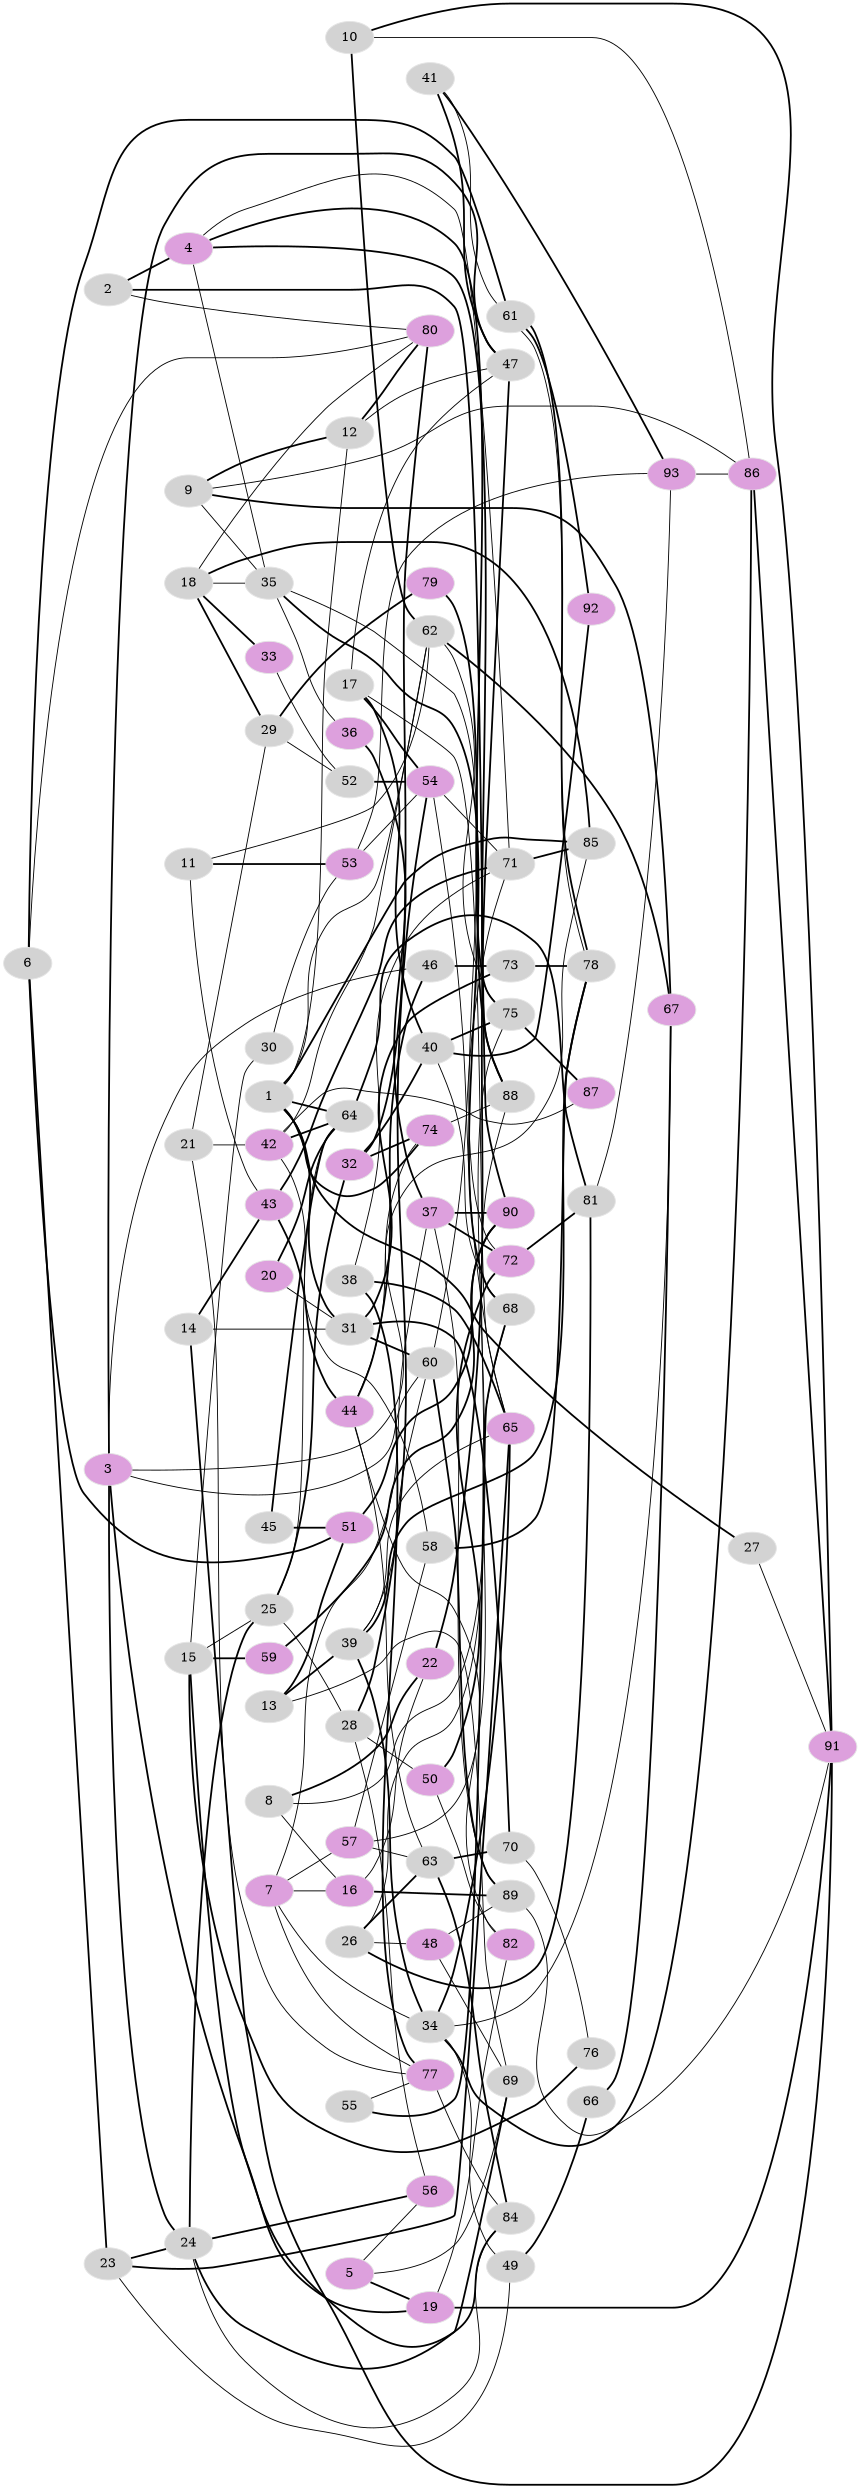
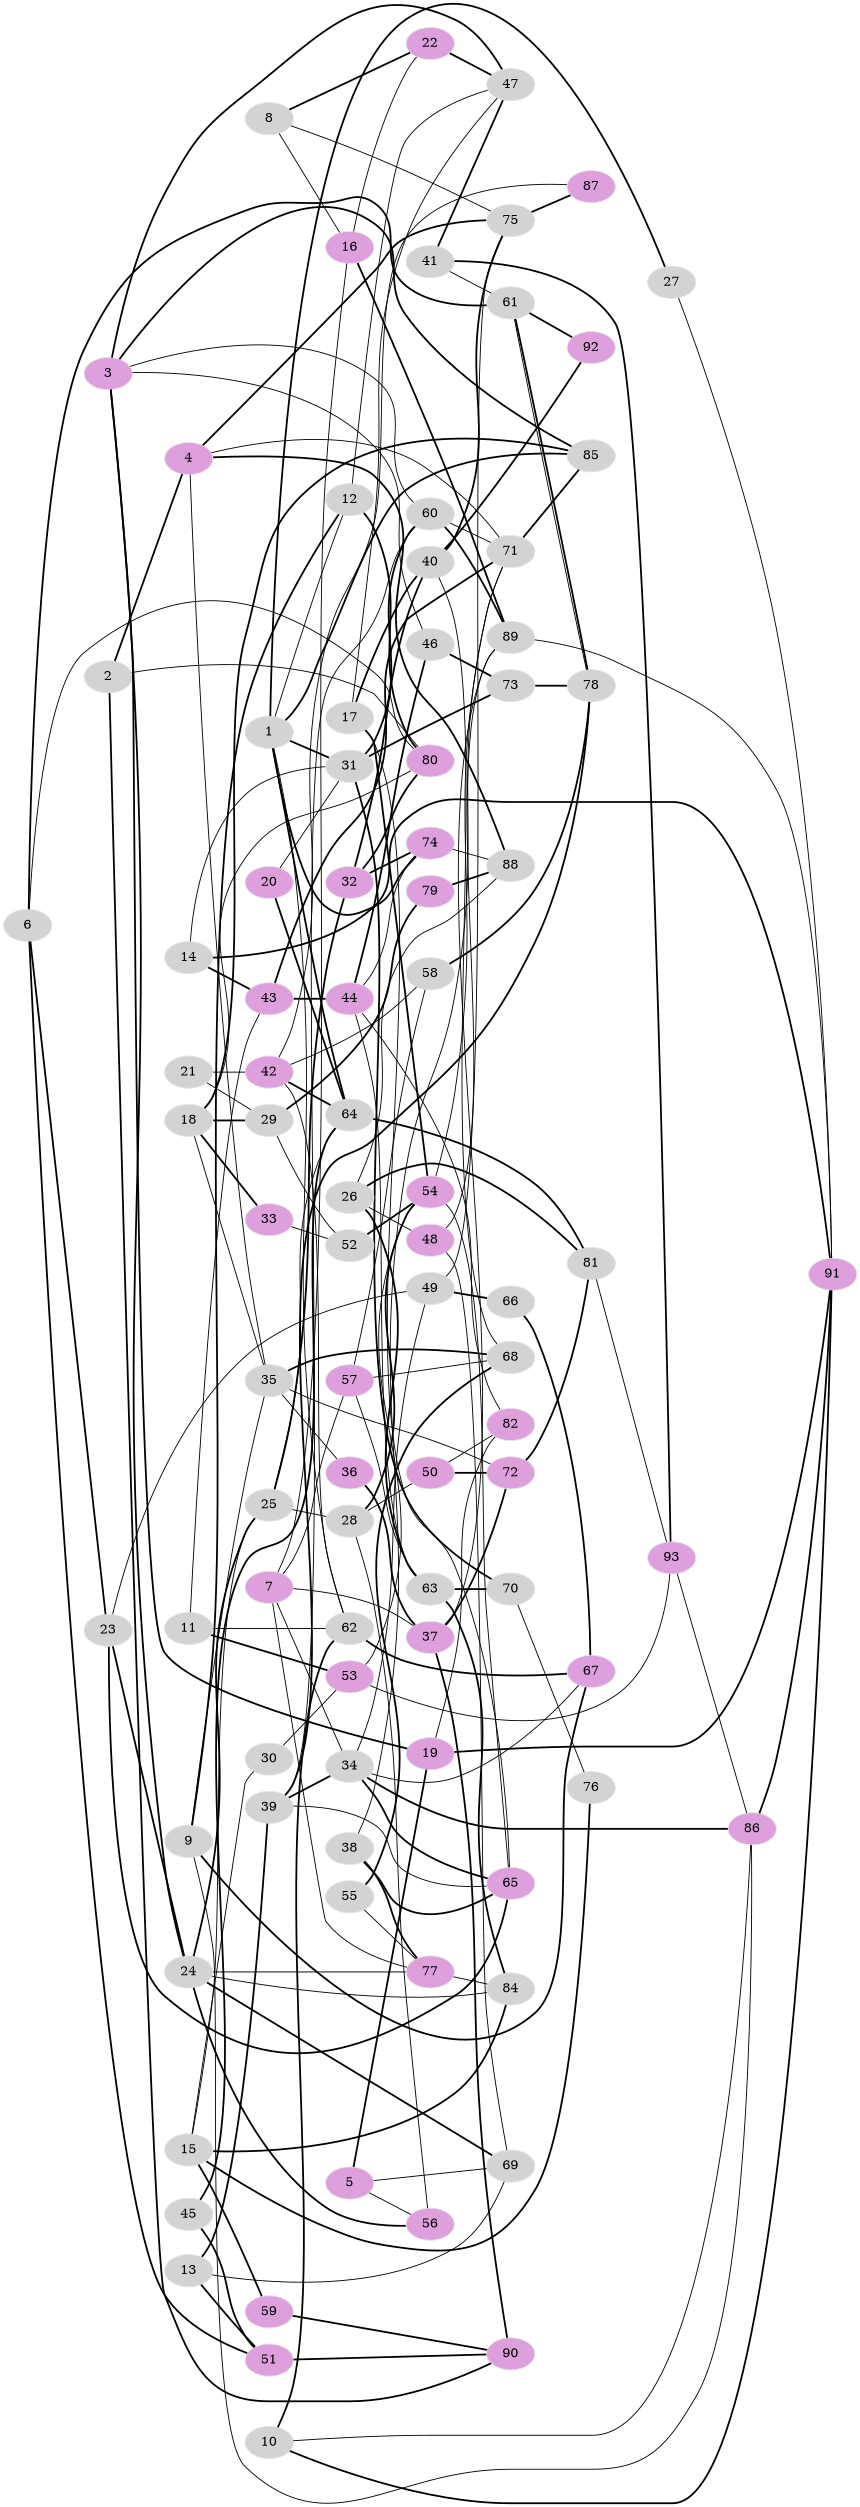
  graph {
    rankdir=LR
    node [color=gray90 fillcolor=lightgrey style=filled]
    edge [style=bold]
    1
    12
    27
    31
    62
    64
    74 [fillcolor=plum]
    85
    80 [fillcolor=plum]
    47
    91 [fillcolor=plum]
    60
    70
    73
    75
    67 [fillcolor=plum]
    81
    88
    4 [fillcolor=plum]
    2
    90 [fillcolor=plum]
    35
    71
    3 [fillcolor=plum]
    19 [fillcolor=plum]
    24
    46
    82 [fillcolor=plum]
    56 [fillcolor=plum]
    69
    77 [fillcolor=plum]
    25
    84
    89
    36 [fillcolor=plum]
    68
    72 [fillcolor=plum]
    87 [fillcolor=plum]
    5 [fillcolor=plum]
    6
    23
    51 [fillcolor=plum]
    61
    65 [fillcolor=plum]
    49
    78
    92 [fillcolor=plum]
    7 [fillcolor=plum]
    16 [fillcolor=plum]
    34
    37 [fillcolor=plum]
    57 [fillcolor=plum]
    22 [fillcolor=plum]
    86 [fillcolor=plum]
    63
    58
    8
    9
    10
    11
    43 [fillcolor=plum]
    53 [fillcolor=plum]
    44 [fillcolor=plum]
    54 [fillcolor=plum]
    n65 [fillcolor=plum label=93]
    13
    39
    14
    15
    30
    59 [fillcolor=plum]
    76
    28
    32 [fillcolor=plum]
    17
    40
    18
    29
    33 [fillcolor=plum]
    52
    79 [fillcolor=plum]
    20 [fillcolor=plum]
    21
    42 [fillcolor=plum]
    66
    50 [fillcolor=plum]
    26
    48 [fillcolor=plum]
    38
    41
    45
    55
    1 -- 12 [style=solid]
    1 -- 27
    1 -- 31
    1 -- 62 [style=solid]
    1 -- 64
    1 -- 74
    1 -- 85
    12 -- 80
    12 -- 47 [style=solid]
    27 -- 91 [style=solid]
    31 -- 60
    31 -- 70
    31 -- 73
-   62 -- 75 [style=solid]
+   49 -- 75 [style=solid]
    62 -- 67
    64 -- 81
    74 -- 88 [style=solid]
    60 -- 71 [style=solid]
    60 -- 89
    70 -- 76 [style=solid]
    73 -- 78
    75 -- 87
    81 -- n65 [style=solid]
    4 -- 75
    4 -- 88
    4 -- 35 [style=solid]
    4 -- 71 [style=solid]
    2 -- 80 [style=solid]
    2 -- 4
    2 -- 90
    35 -- 36 [style=solid]
    35 -- 68
    35 -- 72 [style=solid]
    71 -- 85
-   3 -- 85 [style=solid]
+   3 -- 85
    3 -- 47
    3 -- 60 [style=solid]
    3 -- 19
    3 -- 24
    3 -- 46 [style=solid]
    19 -- 91
    19 -- 82 [style=solid]
    24 -- 56
    24 -- 69
-   21 -- 77 [style=solid]
+   24 -- 77 [style=solid]
    24 -- 25
    24 -- 84 [style=solid]
    46 -- 73
    77 -- 84 [style=solid]
    25 -- 64 [style=solid]
    25 -- 28 [style=solid]
    25 -- 32
    89 -- 91 [style=solid]
    36 -- 37
    72 -- 81
    5 -- 19
    5 -- 56 [style=solid]
    5 -- 69 [style=solid]
    6 -- 80 [style=solid]
    6 -- 23
    6 -- 51
    6 -- 61
    23 -- 24
    23 -- 65
    23 -- 49 [style=solid]
    51 -- 90
    61 -- 78 [style=solid]
    61 -- 78
    61 -- 92
    49 -- 66
    7 -- 77 [style=solid]
    7 -- 16 [style=solid]
    7 -- 34 [style=solid]
    7 -- 37 [style=solid]
    7 -- 57 [style=solid]
    16 -- 89
    16 -- 22 [style=solid]
    34 -- 67 [style=solid]
    34 -- 65
    34 -- 49 [style=solid]
    34 -- 86
    37 -- 90
    37 -- 89 [style=solid]
    37 -- 72
    57 -- 68 [style=solid]
    57 -- 63 [style=solid]
    57 -- 58 [style=solid]
    22 -- 47
    86 -- 91
    63 -- 70
    63 -- 84
    58 -- 78
    8 -- 75 [style=solid]
    8 -- 16 [style=solid]
    8 -- 22
    9 -- 12
    9 -- 67
    9 -- 35 [style=solid]
    9 -- 86 [style=solid]
    10 -- 62
    10 -- 91
    10 -- 86 [style=solid]
    11 -- 62 [style=solid]
    11 -- 43 [style=solid]
    11 -- 53
    43 -- 71
    43 -- 44
    53 -- 54 [style=solid]
    53 -- n65 [style=solid]
    44 -- 74 [style=solid]
    44 -- 46
    44 -- 82 [style=solid]
    44 -- 63 [style=solid]
    54 -- 71 [style=solid]
    54 -- 65 [style=solid]
    n65 -- 86 [style=solid]
    13 -- 69 [style=solid]
    13 -- 51
    13 -- 39
    39 -- 60 [style=solid]
    39 -- 65 [style=solid]
    39 -- 78
    39 -- 34
    14 -- 31 [style=solid]
    14 -- 91
    14 -- 43
    15 -- 25 [style=solid]
    15 -- 84
    15 -- 30 [style=solid]
    15 -- 59
    15 -- 76
    30 -- 53 [style=solid]
    59 -- 90
    28 -- 56 [style=solid]
    28 -- 54
    28 -- 50 [style=solid]
    32 -- 74
    32 -- 80
    32 -- 40
    17 -- 47 [style=solid]
    17 -- 65 [style=solid]
    17 -- 54
    17 -- 40
    40 -- 75
    40 -- 68 [style=solid]
    40 -- 92
    18 -- 85
    18 -- 80 [style=solid]
    18 -- 35 [style=solid]
    18 -- 29
    18 -- 33
    29 -- 52 [style=solid]
    29 -- 79
    33 -- 52 [style=solid]
    52 -- 54
    79 -- 88
    20 -- 31 [style=solid]
    20 -- 64
    21 -- 29 [style=solid]
    21 -- 42 [style=solid]
    42 -- 62 [style=solid]
    42 -- 64
    42 -- 87 [style=solid]
    42 -- 58 [style=solid]
    66 -- 67
    50 -- 82 [style=solid]
    50 -- 72
    26 -- 81
    26 -- 88 [style=solid]
    26 -- 63
    26 -- 48 [style=solid]
    48 -- 69 [style=solid]
    48 -- 89 [style=solid]
    38 -- 71 [style=solid]
    38 -- 77
    38 -- 65
    41 -- 47
    41 -- 61 [style=solid]
    41 -- n65
    45 -- 64
    45 -- 51
    55 -- 77 [style=solid]
    55 -- 68
  }
